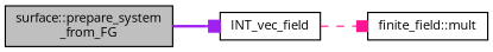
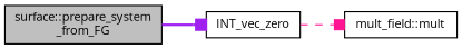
  digraph {
    fontname="Open Sans"
    rankdir=LR
    node [color=black fillcolor=white fontname="Open Sans" fontsize=10 shape=record style=filled]
    edge [arrowhead=box fontname="Open Sans" fontsize=10 labelfontname=Helvetica labelfontsize=10]
    n1 [fillcolor=grey75 fontcolor=black height=0.2 label="surface::prepare_system\l_from_FG" width=0.4]
-   n2 [height=0.2 label=INT_vec_field width=0.4]
-   n3 [height=0.2 label="finite_field::mult" width=0.4]
+   n2 [height=0.2 label=INT_vec_zero width=0.4]
+   n3 [height=0.2 label="mult_field::mult" width=0.4]
    n1 -> n2 [color=purple style=bold]
    n2 -> n3 [color=deeppink style=dashed]
  }
